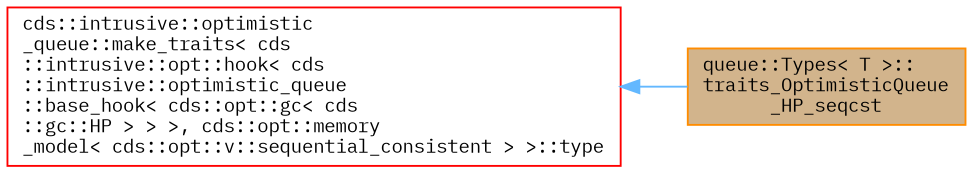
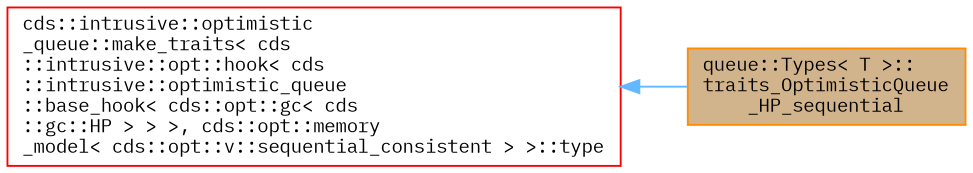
  digraph {
    rankdir=LR
    fontname="IBM Plex Mono"
    node [fontname="IBM Plex Mono" fontsize=10 shape=box style=filled]
-   n1 [color=darkorange fillcolor=tan fontcolor=black height=0.2 label="queue::Types\< T \>::\ltraits_OptimisticQueue\l_HP_seqcst" width=0.4]
+   n1 [color=darkorange fillcolor=tan fontcolor=black height=0.2 label="queue::Types\< T \>::\ltraits_OptimisticQueue\l_HP_sequential" width=0.4]
    n2 [color=red fillcolor=white height=0.2 label="cds::intrusive::optimistic\l_queue::make_traits\< cds\l::intrusive::opt::hook\< cds\l::intrusive::optimistic_queue\l::base_hook\< cds::opt::gc\< cds\l::gc::HP \> \> \>, cds::opt::memory\l_model\< cds::opt::v::sequential_consistent \> \>::type" width=0.4]
    n2 -> n1 [color=steelblue1 dir=back fontname="IBM Plex Mono" fontsize=10 labelfontname=Helvetica labelfontsize=10 style=solid]
  }
